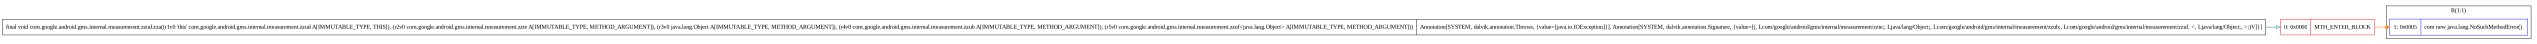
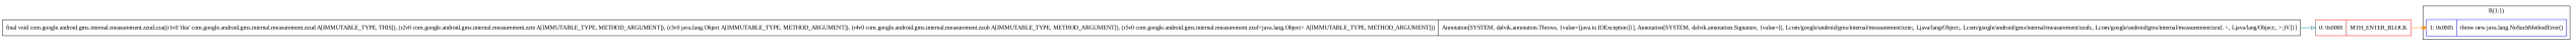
  digraph {
    rankdir=LR
    fontname="Liberation Serif"
    node [shape=record fontname="Liberation Serif"]
    edge [fontname="Liberation Serif"]
-   n1 [color=blue label="{1\:\ 0x0005|com new java.lang.NoSuchMethodError()\l}"]
+   n1 [color=blue label="{1\:\ 0x0005|throw new java.lang.NoSuchMethodError()\l}"]
    n2 [color=red label="{0\:\ 0x0000|MTH_ENTER_BLOCK\l}"]
    n3 [label="{final void com.google.android.gms.internal.measurement.zzud.zza((r1v0 'this' com.google.android.gms.internal.measurement.zzud A[IMMUTABLE_TYPE, THIS]), (r2v0 com.google.android.gms.internal.measurement.zzte A[IMMUTABLE_TYPE, METHOD_ARGUMENT]), (r3v0 java.lang.Object A[IMMUTABLE_TYPE, METHOD_ARGUMENT]), (r4v0 com.google.android.gms.internal.measurement.zzub A[IMMUTABLE_TYPE, METHOD_ARGUMENT]), (r5v0 com.google.android.gms.internal.measurement.zzuf\<java.lang.Object\> A[IMMUTABLE_TYPE, METHOD_ARGUMENT]))  | Annotation[SYSTEM, dalvik.annotation.Throws, \{value=[java.io.IOException]\}], Annotation[SYSTEM, dalvik.annotation.Signature, \{value=[(, Lcom\/google\/android\/gms\/internal\/measurement\/zzte;, Ljava\/lang\/Object;, Lcom\/google\/android\/gms\/internal\/measurement\/zzub;, Lcom\/google\/android\/gms\/internal\/measurement\/zzuf, \<, Ljava\/lang\/Object;, \>;)V]\}]\l}"]
    subgraph cluster_1 {
      label="R(1:1)"
      n1
    }
    n2 -> n1 [color=darkorange arrowhead=diamond]
    n3 -> n2 [color=teal arrowhead=onormal]
  }
